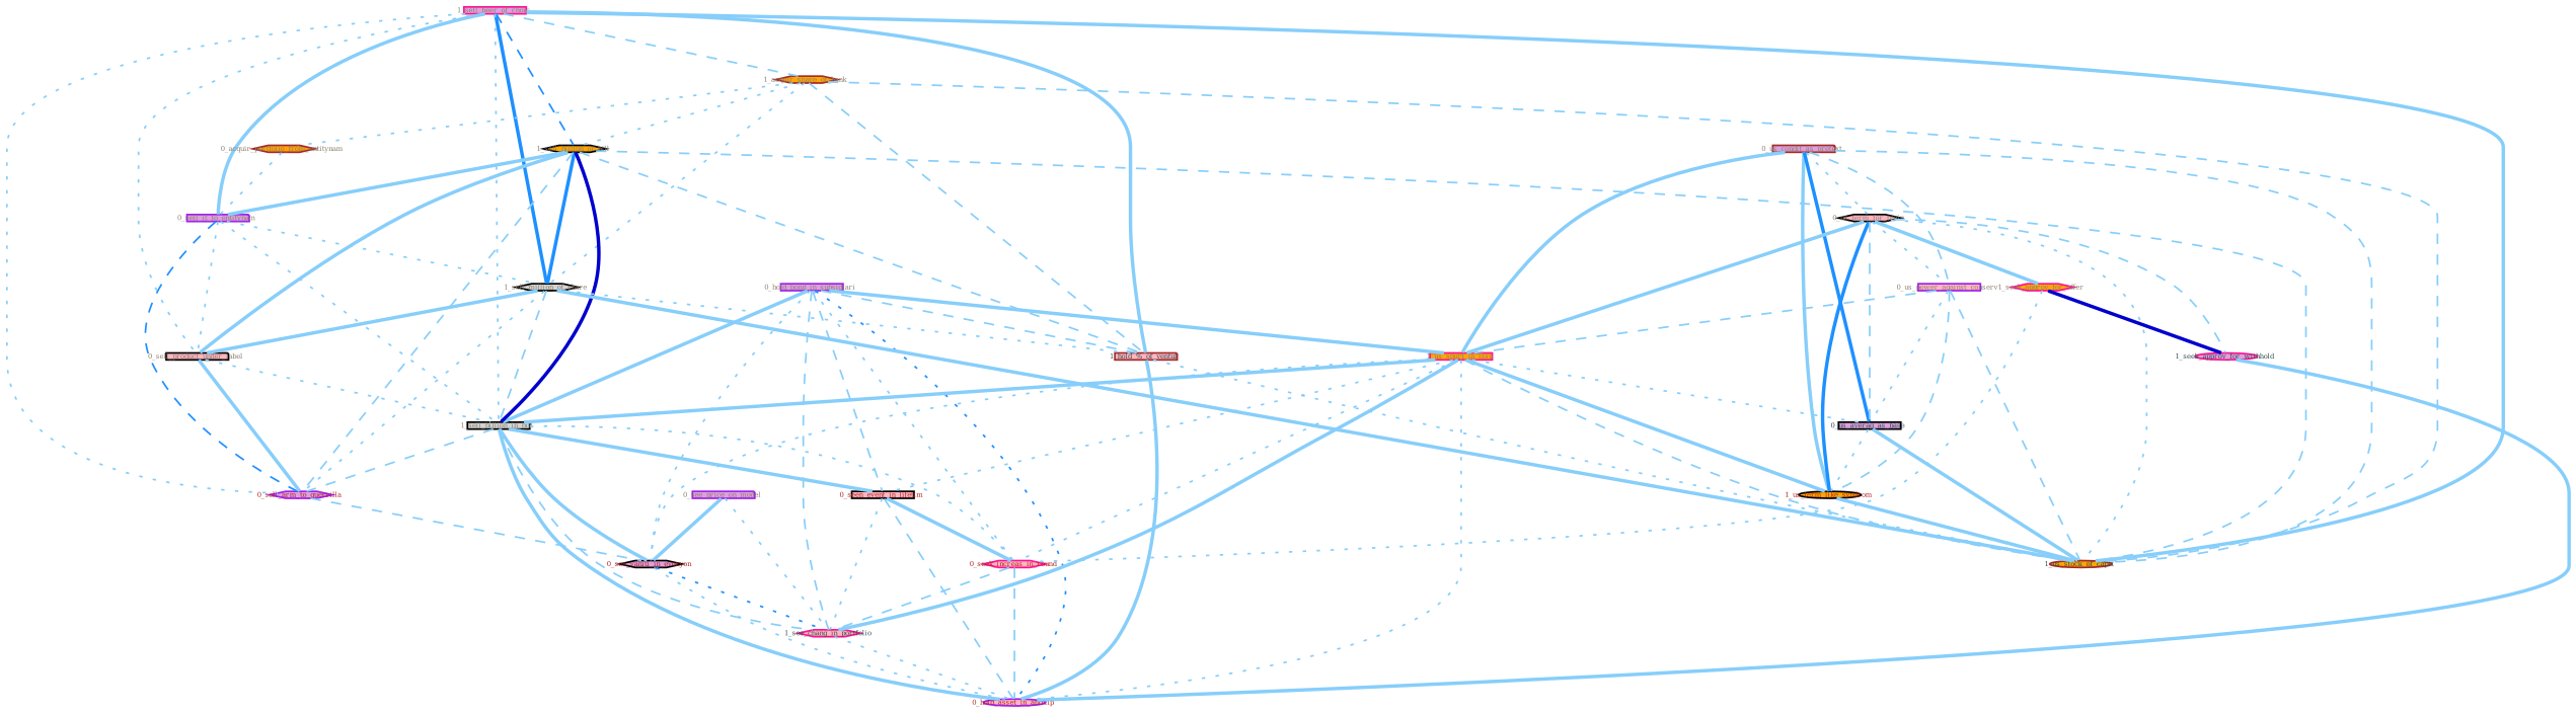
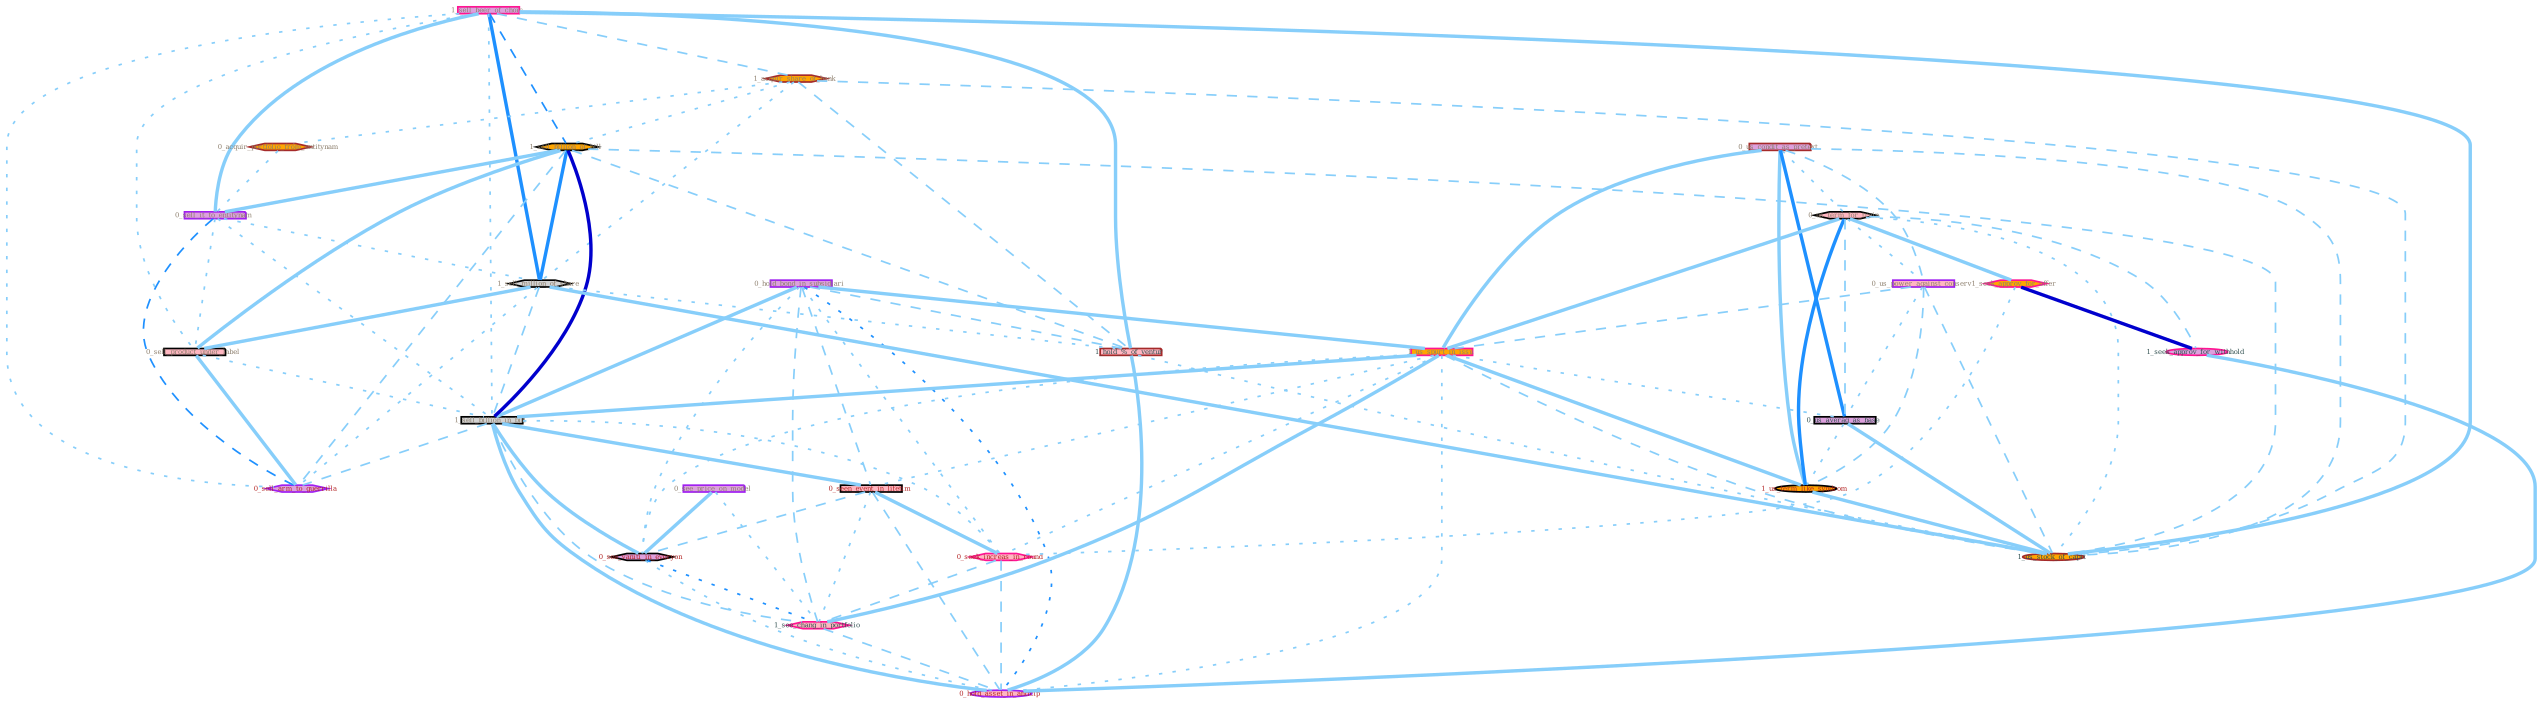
  graph {
    node [color=black fillcolor=plum fixedsize=true fontcolor="#8b7d6b" fontsize=4 shape=hexagon style=filled]
    edge [color="#87cefa" style=dotted w=1]
    "0_us_condit_as_pretext " [color=brown height=.06 shape=note width=.5]
    "1_sell_beer_of_choic " [color=deeppink height=.06 shape=box width=.5]
    "0_us_term_for_train " [fillcolor=lightpink height=.06 width=.5]
    "0_hold_bond_in_subsidiari " [color=purple height=.06 shape=box width=.5]
    "1_acquir_share_of_bank " [color=brown fillcolor=orange height=.06 width=.5]
    "0_us_power_against_conserv " [color=purple fillcolor=lightpink height=.06 shape=box width=.5]
    "1_sell_billion_of_bill " [fillcolor=orange height=.06 width=.5]
    "0_acquir_portfolio_from_entitynam " [color=brown fillcolor=orange height=.06 width=.5]
    "1_us_spurt_in_issu " [color=deeppink fillcolor=orange height=.06 shape=box width=.5]
    "0_sell_it_to_entitynam " [color=purple height=.06 shape=note width=.5]
    "1_sell_million_of_share " [fillcolor=lightgrey height=.06 width=.5]
    "0_see_price_on_model " [color=purple height=.06 shape=note width=.5]
    "0_sell_product_under_label " [fillcolor=lightpink height=.06 shape=note width=.5]
    "1_seek_approv_for_offer " [color=deeppink fillcolor=orange height=.06 width=.5]
    "1_sell_billion_in_bill " [fillcolor=lightgrey height=.06 shape=box width=.5]
    "0_seen_event_in_lifetim " [fillcolor=lightpink fontcolor="#b22222" height=.06 shape=box width=.5]
    "1_us_term_like_syndrom " [fillcolor=orange fontcolor="#b22222" height=.06 shape=ellipse width=.5]
    "0_see_vaniti_in_everyon " [fontcolor="#b22222" height=.06 width=.5]
    "0_sell_arm_to_guerrilla " [color=purple fontcolor="#b22222" height=.06 width=.5]
    "0_seek_increas_in_round " [color=deeppink fillcolor=lightpink fontcolor="#b22222" height=.06 width=.5]
    "0_hold_asset_in_anticip " [color=purple fillcolor=lightpink fontcolor="#b22222" height=.06 shape=ellipse width=.5]
    "0_us_averag_as_base " [fontcolor="#2f4f4f" height=.06 shape=box width=.5]
    "1_us_stock_of_capit " [color=brown fillcolor=orange fontcolor="#2f4f4f" height=.06 shape=ellipse width=.5]
    "1_hold_%_of_ventur " [color=brown fillcolor=lightpink fontcolor="#2f4f4f" height=.06 shape=note width=.5]
    "1_seek_approv_for_withhold " [color=deeppink fontcolor="#2f4f4f" height=.06 shape=ellipse width=.5]
    "1_see_chang_in_portfolio " [color=deeppink fillcolor=lightpink fontcolor="#2f4f4f" height=.06 width=.5]
    subgraph sub_1 {
      "0_us_condit_as_pretext "
      "1_sell_beer_of_choic "
      "0_us_term_for_train "
      "0_hold_bond_in_subsidiari "
      "1_acquir_share_of_bank "
      "0_us_power_against_conserv "
      "1_sell_billion_of_bill "
      "0_acquir_portfolio_from_entitynam "
      "1_us_spurt_in_issu "
      "0_sell_it_to_entitynam "
      "1_sell_million_of_share "
      "0_see_price_on_model "
      "0_sell_product_under_label "
      "1_seek_approv_for_offer "
      "1_sell_billion_in_bill "
    }
    subgraph sub_2 {
      "0_seen_event_in_lifetim "
      "1_us_term_like_syndrom "
      "0_see_vaniti_in_everyon "
      "0_sell_arm_to_guerrilla "
      "0_seek_increas_in_round "
      "0_hold_asset_in_anticip "
    }
    "0_us_condit_as_pretext " -- "0_us_term_for_train "
    "0_us_condit_as_pretext " -- "0_us_power_against_conserv " [style=dashed]
    "0_us_condit_as_pretext " -- "1_us_spurt_in_issu " [style=bold]
    "0_us_condit_as_pretext " -- "1_us_term_like_syndrom " [style=bold]
    "0_us_condit_as_pretext " -- "0_us_averag_as_base " [color="#1e90ff" style=bold w=2]
    "0_us_condit_as_pretext " -- "1_us_stock_of_capit " [style=dashed]
    "1_sell_beer_of_choic " -- "1_acquir_share_of_bank " [style=dashed]
    "1_sell_beer_of_choic " -- "1_sell_billion_of_bill " [color="#1e90ff" style=dashed w=2]
    "1_sell_beer_of_choic " -- "0_sell_it_to_entitynam " [style=bold]
    "1_sell_beer_of_choic " -- "1_sell_million_of_share " [color="#1e90ff" style=bold w=2]
    "1_sell_beer_of_choic " -- "0_sell_product_under_label "
    "1_sell_beer_of_choic " -- "1_sell_billion_in_bill "
    "1_sell_beer_of_choic " -- "0_sell_arm_to_guerrilla "
    "1_sell_beer_of_choic " -- "1_us_stock_of_capit " [style=bold]
    "1_sell_beer_of_choic " -- "1_hold_%_of_ventur " [style=bold]
    "0_us_term_for_train " -- "0_us_power_against_conserv "
    "0_us_term_for_train " -- "1_us_spurt_in_issu " [style=bold]
    "0_us_term_for_train " -- "1_seek_approv_for_offer " [style=bold]
    "0_us_term_for_train " -- "1_us_term_like_syndrom " [color="#1e90ff" style=bold w=2]
    "0_us_term_for_train " -- "0_us_averag_as_base " [style=dashed]
    "0_us_term_for_train " -- "1_us_stock_of_capit "
    "0_us_term_for_train " -- "1_seek_approv_for_withhold " [style=dashed]
    "0_hold_bond_in_subsidiari " -- "1_us_spurt_in_issu " [style=bold]
    "0_hold_bond_in_subsidiari " -- "1_sell_billion_in_bill " [style=bold]
    "0_hold_bond_in_subsidiari " -- "0_seen_event_in_lifetim " [style=dashed]
    "0_hold_bond_in_subsidiari " -- "0_see_vaniti_in_everyon "
    "0_hold_bond_in_subsidiari " -- "0_seek_increas_in_round "
    "0_hold_bond_in_subsidiari " -- "0_hold_asset_in_anticip " [color="#1e90ff" w=2]
    "0_hold_bond_in_subsidiari " -- "1_hold_%_of_ventur " [style=dashed]
    "0_hold_bond_in_subsidiari " -- "1_see_chang_in_portfolio " [style=dashed]
    "1_acquir_share_of_bank " -- "1_sell_billion_of_bill "
    "1_acquir_share_of_bank " -- "0_acquir_portfolio_from_entitynam "
    "1_acquir_share_of_bank " -- "1_sell_million_of_share "
    "1_acquir_share_of_bank " -- "1_us_stock_of_capit " [style=dashed]
    "1_acquir_share_of_bank " -- "1_hold_%_of_ventur " [style=dashed]
    "0_us_power_against_conserv " -- "1_us_spurt_in_issu " [style=dashed]
    "0_us_power_against_conserv " -- "1_us_term_like_syndrom " [style=dashed]
    "0_us_power_against_conserv " -- "0_us_averag_as_base "
    "0_us_power_against_conserv " -- "1_us_stock_of_capit " [style=dashed]
    "1_sell_billion_of_bill " -- "0_sell_it_to_entitynam " [style=bold]
    "1_sell_billion_of_bill " -- "1_sell_million_of_share " [color="#1e90ff" style=bold w=2]
    "1_sell_billion_of_bill " -- "0_sell_product_under_label " [style=bold]
    "1_sell_billion_of_bill " -- "1_sell_billion_in_bill " [color="#0000cd" style=bold w=3]
    "1_sell_billion_of_bill " -- "0_sell_arm_to_guerrilla " [style=dashed]
    "1_sell_billion_of_bill " -- "1_us_stock_of_capit " [style=dashed]
    "1_sell_billion_of_bill " -- "1_hold_%_of_ventur " [style=dashed]
    "0_acquir_portfolio_from_entitynam " -- "0_sell_it_to_entitynam "
    "1_us_spurt_in_issu " -- "1_sell_billion_in_bill " [style=bold]
    "1_us_spurt_in_issu " -- "0_seen_event_in_lifetim "
    "1_us_spurt_in_issu " -- "1_us_term_like_syndrom " [style=bold]
    "1_us_spurt_in_issu " -- "0_see_vaniti_in_everyon "
    "1_us_spurt_in_issu " -- "0_seek_increas_in_round "
    "1_us_spurt_in_issu " -- "0_hold_asset_in_anticip "
    "1_us_spurt_in_issu " -- "0_us_averag_as_base "
    "1_us_spurt_in_issu " -- "1_us_stock_of_capit " [style=dashed]
    "1_us_spurt_in_issu " -- "1_see_chang_in_portfolio " [style=bold]
    "0_sell_it_to_entitynam " -- "1_sell_million_of_share "
    "0_sell_it_to_entitynam " -- "0_sell_product_under_label "
    "0_sell_it_to_entitynam " -- "1_sell_billion_in_bill "
    "0_sell_it_to_entitynam " -- "0_sell_arm_to_guerrilla " [color="#1e90ff" style=dashed w=2]
    "1_sell_million_of_share " -- "0_sell_product_under_label " [style=bold]
    "1_sell_million_of_share " -- "1_sell_billion_in_bill " [style=dashed]
    "1_sell_million_of_share " -- "0_sell_arm_to_guerrilla "
    "1_sell_million_of_share " -- "1_us_stock_of_capit " [style=bold]
    "1_sell_million_of_share " -- "1_hold_%_of_ventur "
    "0_see_price_on_model " -- "0_see_vaniti_in_everyon " [style=bold]
    "0_see_price_on_model " -- "1_see_chang_in_portfolio "
    "0_sell_product_under_label " -- "1_sell_billion_in_bill "
    "0_sell_product_under_label " -- "0_sell_arm_to_guerrilla " [style=bold]
    "1_seek_approv_for_offer " -- "0_seek_increas_in_round "
    "1_seek_approv_for_offer " -- "1_seek_approv_for_withhold " [color="#0000cd" style=bold w=3]
    "1_sell_billion_in_bill " -- "0_seen_event_in_lifetim " [style=bold]
    "1_sell_billion_in_bill " -- "0_see_vaniti_in_everyon " [style=bold]
    "1_sell_billion_in_bill " -- "0_sell_arm_to_guerrilla " [style=dashed]
    "1_sell_billion_in_bill " -- "0_seek_increas_in_round "
    "1_sell_billion_in_bill " -- "0_hold_asset_in_anticip " [style=bold]
    "1_sell_billion_in_bill " -- "1_see_chang_in_portfolio " [style=dashed]
-   "0_sell_arm_to_guerrilla " -- "0_see_vaniti_in_everyon " [style=dashed]
+   "0_seen_event_in_lifetim " -- "0_see_vaniti_in_everyon " [style=dashed]
    "0_seen_event_in_lifetim " -- "0_seek_increas_in_round " [style=bold]
    "0_seen_event_in_lifetim " -- "0_hold_asset_in_anticip " [style=dashed]
    "0_seen_event_in_lifetim " -- "1_see_chang_in_portfolio "
    "1_us_term_like_syndrom " -- "1_us_stock_of_capit " [style=bold]
    "0_see_vaniti_in_everyon " -- "0_hold_asset_in_anticip "
    "0_see_vaniti_in_everyon " -- "1_see_chang_in_portfolio " [color="#1e90ff" w=2]
    "0_seek_increas_in_round " -- "0_hold_asset_in_anticip " [style=dashed]
    "0_seek_increas_in_round " -- "1_see_chang_in_portfolio " [style=dashed]
    "0_us_averag_as_base " -- "1_us_term_like_syndrom "
    "0_us_averag_as_base " -- "1_us_stock_of_capit " [style=bold]
    "1_hold_%_of_ventur " -- "0_hold_asset_in_anticip " [style=bold]
    "1_hold_%_of_ventur " -- "1_us_stock_of_capit "
    "1_seek_approv_for_withhold " -- "0_hold_asset_in_anticip " [style=bold]
-   "1_see_chang_in_portfolio " -- "0_hold_asset_in_anticip "
+   "1_see_chang_in_portfolio " -- "0_hold_asset_in_anticip " [style=dashed]
  }
